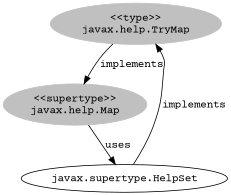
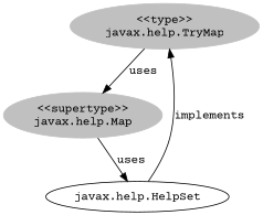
  digraph {
    fontname="Courier Prime"
    node [color=grey fontname="Courier Prime" style=filled]
    edge [fontname="Courier Prime"]
    n1 [label="<<type>>\njavax.help.TryMap"]
    n2 [label="<<supertype>>\njavax.help.Map"]
-   n3 [label="javax.supertype.HelpSet" color="" style=""]
-   n1 -> n2 [label=implements]
+   n3 [label="javax.help.HelpSet" color="" style=""]
+   n1 -> n2 [label=uses]
    n2 -> n3 [label=uses]
    n3 -> n1 [label=implements]
  }
